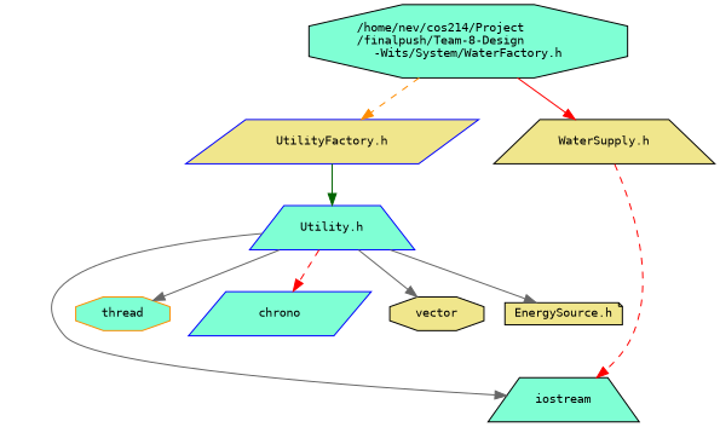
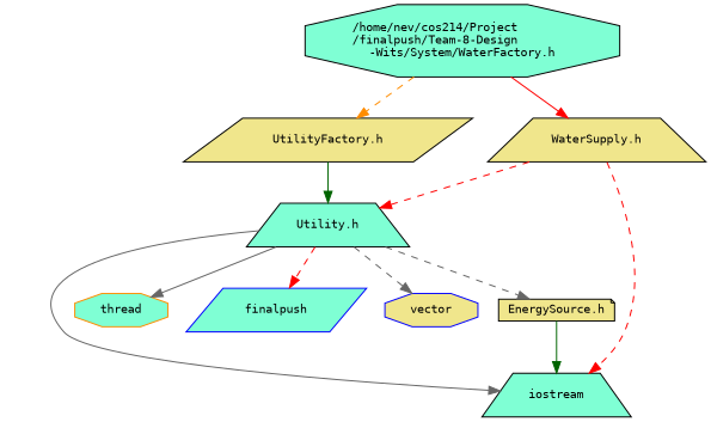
  digraph {
    fontname="DejaVu Sans Mono"
    node [color=black fillcolor=aquamarine fontname="DejaVu Sans Mono" fontsize=10 shape=octagon style=filled]
    edge [color=red fontname="DejaVu Sans Mono" fontsize=10 labelfontname=Helvetica labelfontsize=10 style=solid]
    n1 [fontcolor=black height=0.2 label="/home/nev/cos214/Project\l/finalpush/Team-8-Design\l-Wits/System/WaterFactory.h" width=0.4]
-   n2 [color=blue fillcolor=khaki height=0.2 label="UtilityFactory.h" shape=parallelogram width=0.4]
+   n2 [fillcolor=khaki height=0.2 label="UtilityFactory.h" shape=parallelogram width=0.4]
    n3 [fillcolor=khaki height=0.2 label="WaterSupply.h" shape=trapezium width=0.4]
-   n4 [color=blue height=0.2 label="Utility.h" shape=trapezium width=0.4]
+   n4 [height=0.2 label="Utility.h" shape=trapezium width=0.4]
    n5 [height=0.2 label=iostream shape=trapezium width=0.4]
    n6 [color=darkorange height=0.2 label=thread width=0.4]
-   n7 [color=blue height=0.2 label=chrono shape=parallelogram width=0.4]
-   n8 [fillcolor=khaki height=0.2 label=vector width=0.4]
+   n7 [color=blue height=0.2 label=finalpush shape=parallelogram width=0.4]
+   n8 [color=blue fillcolor=khaki height=0.2 label=vector width=0.4]
    n9 [fillcolor=khaki height=0.2 label="EnergySource.h" shape=note width=0.4]
    n1 -> n2 [color=darkorange style=dashed]
    n1 -> n3
    n2 -> n4 [color=darkgreen]
+   n3 -> n4 [style=dashed]
    n3 -> n5 [style=dashed]
    n4 -> n5 [color=gray40]
    n4 -> n6 [color=gray40]
    n4 -> n7 [style=dashed]
-   n4 -> n8 [color=gray40]
-   n4 -> n9 [color=gray40]
+   n4 -> n8 [color=gray40 style=dashed]
+   n4 -> n9 [color=gray40 style=dashed]
+   n9 -> n5 [color=darkgreen]
  }
